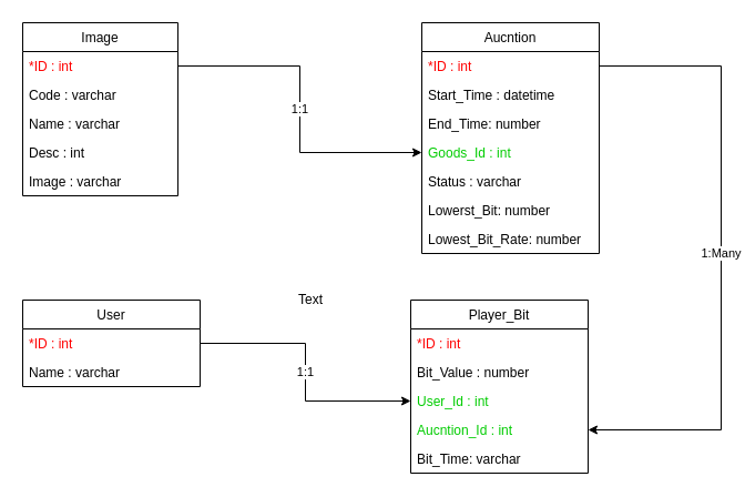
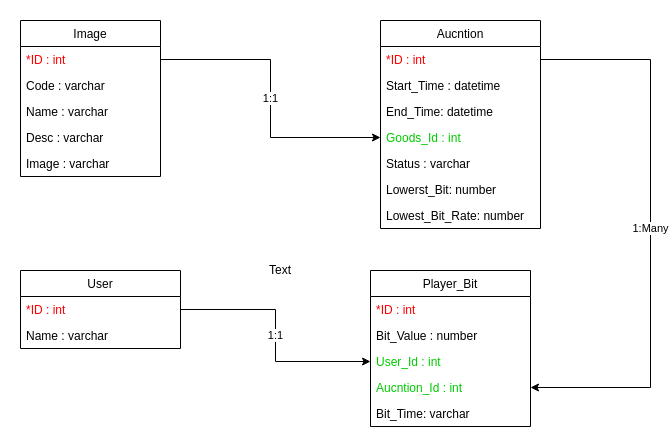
  <mxCell id="0" />
  <mxCell id="1" parent="0" />
  <mxCell id="2" value="Image" style="swimlane;fontStyle=0;childLayout=stackLayout;horizontal=1;startSize=26;fillColor=none;horizontalStack=0;resizeParent=1;resizeParentMax=0;resizeLast=0;collapsible=1;marginBottom=0;" vertex="1" parent="1"><mxGeometry x="20" y="20" width="140" height="156" as="geometry" /></mxCell>
  <mxCell id="3" value="*ID : int" style="text;strokeColor=none;fillColor=none;align=left;verticalAlign=top;spacingLeft=4;spacingRight=4;overflow=hidden;rotatable=0;points=[[0,0.5],[1,0.5]];portConstraint=eastwest;fontColor=#FF0000;" vertex="1" parent="2"><mxGeometry y="26" width="140" height="26" as="geometry" /></mxCell>
  <mxCell id="4" value="Code : varchar" style="text;strokeColor=none;fillColor=none;align=left;verticalAlign=top;spacingLeft=4;spacingRight=4;overflow=hidden;rotatable=0;points=[[0,0.5],[1,0.5]];portConstraint=eastwest;" vertex="1" parent="2"><mxGeometry y="52" width="140" height="26" as="geometry" /></mxCell>
  <mxCell id="5" value="Name : varchar" style="text;strokeColor=none;fillColor=none;align=left;verticalAlign=top;spacingLeft=4;spacingRight=4;overflow=hidden;rotatable=0;points=[[0,0.5],[1,0.5]];portConstraint=eastwest;" vertex="1" parent="2"><mxGeometry y="78" width="140" height="26" as="geometry" /></mxCell>
- <mxCell id="6" value="Desc : int" style="text;strokeColor=none;fillColor=none;align=left;verticalAlign=top;spacingLeft=4;spacingRight=4;overflow=hidden;rotatable=0;points=[[0,0.5],[1,0.5]];portConstraint=eastwest;" vertex="1" parent="2"><mxGeometry y="104" width="140" height="26" as="geometry" /></mxCell>
+ <mxCell id="6" value="Desc : varchar" style="text;strokeColor=none;fillColor=none;align=left;verticalAlign=top;spacingLeft=4;spacingRight=4;overflow=hidden;rotatable=0;points=[[0,0.5],[1,0.5]];portConstraint=eastwest;" vertex="1" parent="2"><mxGeometry y="104" width="140" height="26" as="geometry" /></mxCell>
  <mxCell id="7" value="Image : varchar" style="text;strokeColor=none;fillColor=none;align=left;verticalAlign=top;spacingLeft=4;spacingRight=4;overflow=hidden;rotatable=0;points=[[0,0.5],[1,0.5]];portConstraint=eastwest;" vertex="1" parent="2"><mxGeometry y="130" width="140" height="26" as="geometry" /></mxCell>
  <mxCell id="8" value="Aucntion" style="swimlane;fontStyle=0;childLayout=stackLayout;horizontal=1;startSize=26;fillColor=none;horizontalStack=0;resizeParent=1;resizeParentMax=0;resizeLast=0;collapsible=1;marginBottom=0;" vertex="1" parent="1"><mxGeometry x="380" y="20" width="160" height="208" as="geometry" /></mxCell>
  <mxCell id="9" value="*ID : int" style="text;strokeColor=none;fillColor=none;align=left;verticalAlign=top;spacingLeft=4;spacingRight=4;overflow=hidden;rotatable=0;points=[[0,0.5],[1,0.5]];portConstraint=eastwest;fontColor=#FF0000;" vertex="1" parent="8"><mxGeometry y="26" width="160" height="26" as="geometry" /></mxCell>
  <mxCell id="10" value="Start_Time : datetime" style="text;strokeColor=none;fillColor=none;align=left;verticalAlign=top;spacingLeft=4;spacingRight=4;overflow=hidden;rotatable=0;points=[[0,0.5],[1,0.5]];portConstraint=eastwest;" vertex="1" parent="8"><mxGeometry y="52" width="160" height="26" as="geometry" /></mxCell>
- <mxCell id="11" value="End_Time: number" style="text;strokeColor=none;fillColor=none;align=left;verticalAlign=top;spacingLeft=4;spacingRight=4;overflow=hidden;rotatable=0;points=[[0,0.5],[1,0.5]];portConstraint=eastwest;" vertex="1" parent="8"><mxGeometry y="78" width="160" height="26" as="geometry" /></mxCell>
+ <mxCell id="11" value="End_Time: datetime" style="text;strokeColor=none;fillColor=none;align=left;verticalAlign=top;spacingLeft=4;spacingRight=4;overflow=hidden;rotatable=0;points=[[0,0.5],[1,0.5]];portConstraint=eastwest;" vertex="1" parent="8"><mxGeometry y="78" width="160" height="26" as="geometry" /></mxCell>
  <mxCell id="12" value="Goods_Id : int" style="text;strokeColor=none;fillColor=none;align=left;verticalAlign=top;spacingLeft=4;spacingRight=4;overflow=hidden;rotatable=0;points=[[0,0.5],[1,0.5]];portConstraint=eastwest;fontColor=#00CC00;" vertex="1" parent="8"><mxGeometry y="104" width="160" height="26" as="geometry" /></mxCell>
  <mxCell id="13" value="Status : varchar" style="text;strokeColor=none;fillColor=none;align=left;verticalAlign=top;spacingLeft=4;spacingRight=4;overflow=hidden;rotatable=0;points=[[0,0.5],[1,0.5]];portConstraint=eastwest;" vertex="1" parent="8"><mxGeometry y="130" width="160" height="26" as="geometry" /></mxCell>
  <mxCell id="14" value="Lowerst_Bit: number" style="text;strokeColor=none;fillColor=none;align=left;verticalAlign=top;spacingLeft=4;spacingRight=4;overflow=hidden;rotatable=0;points=[[0,0.5],[1,0.5]];portConstraint=eastwest;" vertex="1" parent="8"><mxGeometry y="156" width="160" height="26" as="geometry" /></mxCell>
  <mxCell id="15" value="Lowest_Bit_Rate: number" style="text;strokeColor=none;fillColor=none;align=left;verticalAlign=top;spacingLeft=4;spacingRight=4;overflow=hidden;rotatable=0;points=[[0,0.5],[1,0.5]];portConstraint=eastwest;" vertex="1" parent="8"><mxGeometry y="182" width="160" height="26" as="geometry" /></mxCell>
  <mxCell id="16" value="1:1" style="rounded=0;orthogonalLoop=1;jettySize=auto;html=1;exitX=1;exitY=0.5;exitDx=0;exitDy=0;edgeStyle=orthogonalEdgeStyle;" edge="1" parent="1" source="3" target="12"><mxGeometry relative="1" as="geometry" /></mxCell>
  <mxCell id="17" value="Player_Bit" style="swimlane;fontStyle=0;childLayout=stackLayout;horizontal=1;startSize=26;fillColor=none;horizontalStack=0;resizeParent=1;resizeParentMax=0;resizeLast=0;collapsible=1;marginBottom=0;" vertex="1" parent="1"><mxGeometry x="370" y="270" width="160" height="156" as="geometry" /></mxCell>
  <mxCell id="18" value="*ID : int" style="text;strokeColor=none;fillColor=none;align=left;verticalAlign=top;spacingLeft=4;spacingRight=4;overflow=hidden;rotatable=0;points=[[0,0.5],[1,0.5]];portConstraint=eastwest;fontColor=#FF0000;" vertex="1" parent="17"><mxGeometry y="26" width="160" height="26" as="geometry" /></mxCell>
  <mxCell id="19" value="Bit_Value : number" style="text;strokeColor=none;fillColor=none;align=left;verticalAlign=top;spacingLeft=4;spacingRight=4;overflow=hidden;rotatable=0;points=[[0,0.5],[1,0.5]];portConstraint=eastwest;" vertex="1" parent="17"><mxGeometry y="52" width="160" height="26" as="geometry" /></mxCell>
  <mxCell id="20" value="User_Id : int" style="text;strokeColor=none;fillColor=none;align=left;verticalAlign=top;spacingLeft=4;spacingRight=4;overflow=hidden;rotatable=0;points=[[0,0.5],[1,0.5]];portConstraint=eastwest;fontColor=#00CC00;" vertex="1" parent="17"><mxGeometry y="78" width="160" height="26" as="geometry" /></mxCell>
  <mxCell id="21" value="Aucntion_Id : int" style="text;strokeColor=none;fillColor=none;align=left;verticalAlign=top;spacingLeft=4;spacingRight=4;overflow=hidden;rotatable=0;points=[[0,0.5],[1,0.5]];portConstraint=eastwest;fontColor=#00CC00;" vertex="1" parent="17"><mxGeometry y="104" width="160" height="26" as="geometry" /></mxCell>
  <mxCell id="22" value="Bit_Time: varchar" style="text;strokeColor=none;fillColor=none;align=left;verticalAlign=top;spacingLeft=4;spacingRight=4;overflow=hidden;rotatable=0;points=[[0,0.5],[1,0.5]];portConstraint=eastwest;" vertex="1" parent="17"><mxGeometry y="130" width="160" height="26" as="geometry" /></mxCell>
  <mxCell id="23" value="1:Many" style="edgeStyle=orthogonalEdgeStyle;rounded=0;orthogonalLoop=1;jettySize=auto;html=1;exitX=1;exitY=0.5;exitDx=0;exitDy=0;" edge="1" parent="1" source="9" target="21"><mxGeometry relative="1" as="geometry"><Array as="points"><mxPoint x="650" y="59" /><mxPoint x="650" y="387" /></Array></mxGeometry></mxCell>
  <mxCell id="24" value="User" style="swimlane;fontStyle=0;childLayout=stackLayout;horizontal=1;startSize=26;fillColor=none;horizontalStack=0;resizeParent=1;resizeParentMax=0;resizeLast=0;collapsible=1;marginBottom=0;" vertex="1" parent="1"><mxGeometry x="20" y="270" width="160" height="78" as="geometry" /></mxCell>
  <mxCell id="25" value="*ID : int" style="text;strokeColor=none;fillColor=none;align=left;verticalAlign=top;spacingLeft=4;spacingRight=4;overflow=hidden;rotatable=0;points=[[0,0.5],[1,0.5]];portConstraint=eastwest;fontColor=#FF0000;" vertex="1" parent="24"><mxGeometry y="26" width="160" height="26" as="geometry" /></mxCell>
  <mxCell id="26" value="Name : varchar" style="text;strokeColor=none;fillColor=none;align=left;verticalAlign=top;spacingLeft=4;spacingRight=4;overflow=hidden;rotatable=0;points=[[0,0.5],[1,0.5]];portConstraint=eastwest;" vertex="1" parent="24"><mxGeometry y="52" width="160" height="26" as="geometry" /></mxCell>
  <mxCell id="27" value="1:1" style="edgeStyle=orthogonalEdgeStyle;rounded=0;orthogonalLoop=1;jettySize=auto;html=1;exitX=1;exitY=0.5;exitDx=0;exitDy=0;entryX=0;entryY=0.5;entryDx=0;entryDy=0;" edge="1" parent="1" source="25" target="20"><mxGeometry relative="1" as="geometry" /></mxCell>
  <mxCell id="28" value="Text" style="text;html=1;strokeColor=none;fillColor=none;align=center;verticalAlign=middle;whiteSpace=wrap;rounded=0;" vertex="1" parent="1"><mxGeometry x="260" y="260" width="40" height="20" as="geometry" /></mxCell>
